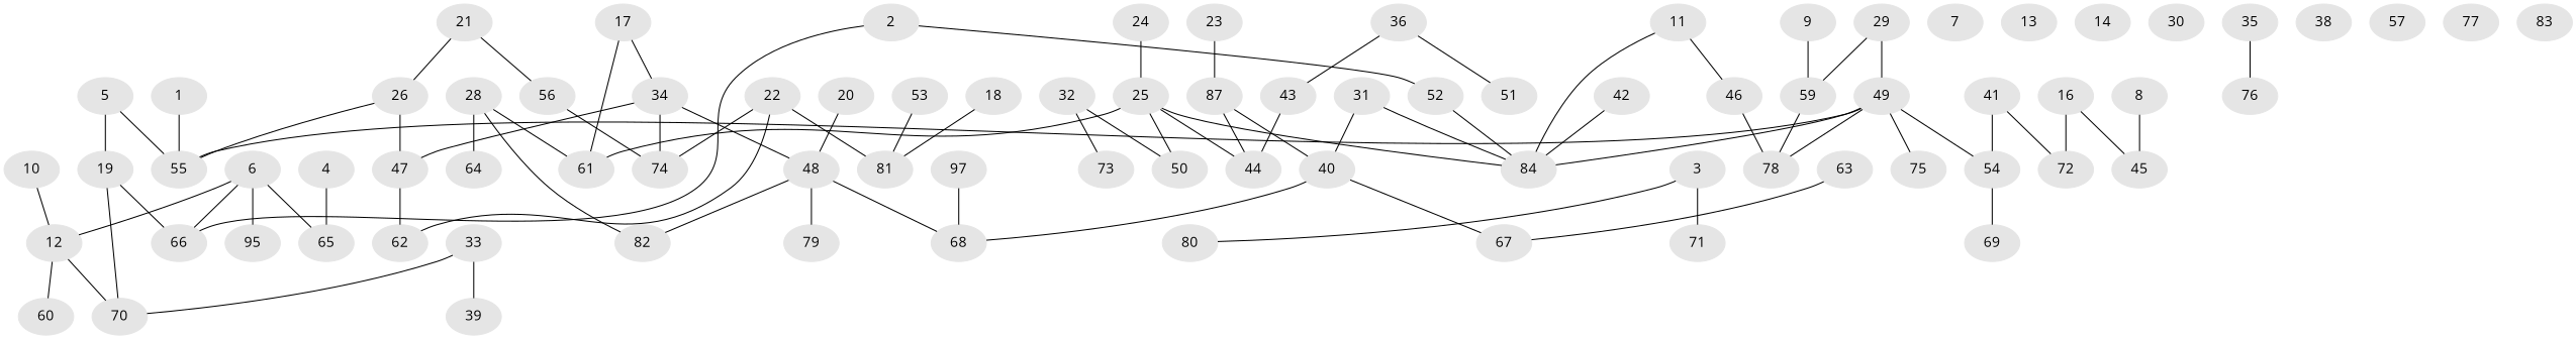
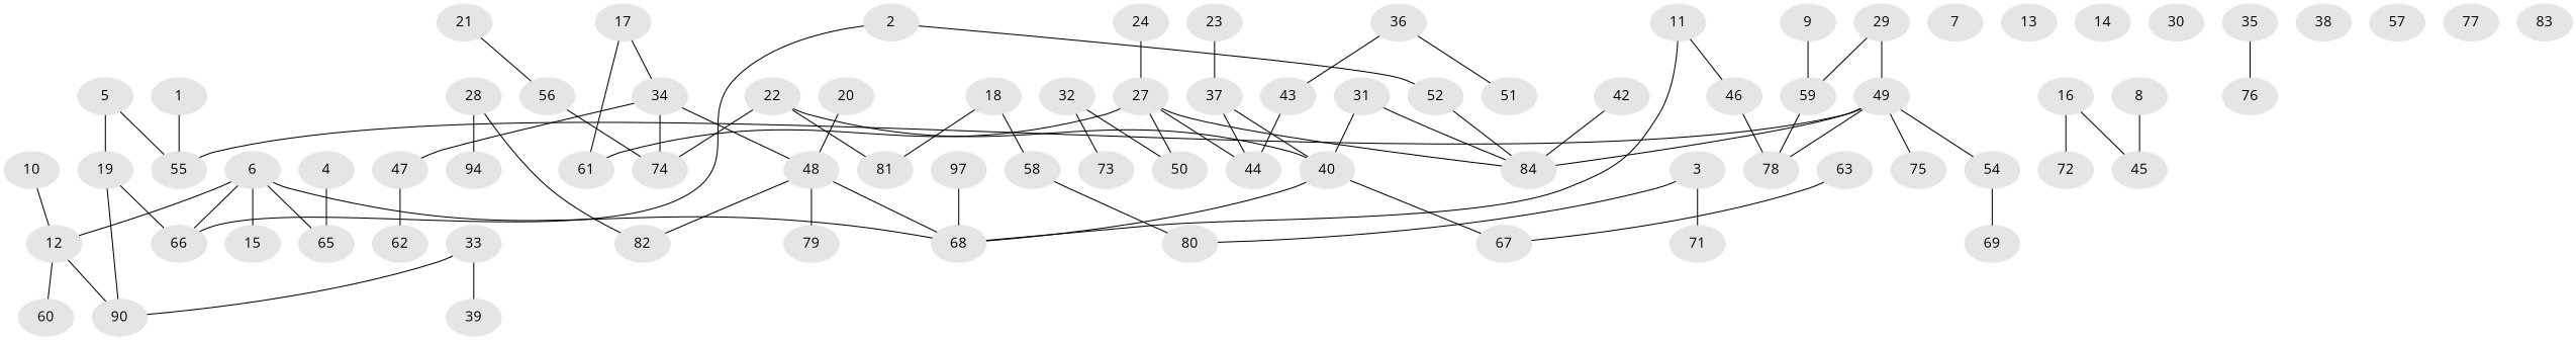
  graph {
    fontname="Open Sans"
    node [color=gray90 fontname="Open Sans" style=filled]
    edge [fontname="Open Sans"]
    1
    55
    2
    52
    66
    84
    3
    71
    80
    4
    65
    5
    19
-   70
+   70 [label=90]
    6
    12
-   15 [label=95]
+   15
    68
    60
    7
    8
    45
    9
    59
    78
    10
    11
    46
    13
    14
    16
    72
    17
    34
    61
    48
    74
    47
    18
+   58
    81
    20
    82
    79
    21
-   26
    56
    22
    62
    23
-   37 [label=87]
+   37
    44
    40
    24
-   25
+   25 [label=27]
    50
    n57 [label=97]
    28
-   64
+   64 [label=94]
    29
    49
    54
    75
    30
    31
    67
    32
    73
    33
    39
    35
    76
    36
    43
    51
    38
-   41
    69
    42
-   53
    57
    63
    77
    83
    1 -- 55
    2 -- 52
    2 -- 66
    52 -- 84
    3 -- 71
    3 -- 80
    4 -- 65
    5 -- 55
    5 -- 19
    19 -- 66
    19 -- 70
    6 -- 66
    6 -- 65
    6 -- 12
    6 -- 15
+   6 -- 68
    12 -- 70
    12 -- 60
    8 -- 45
    9 -- 59
    59 -- 78
    10 -- 12
-   11 -- 84
+   11 -- 68
    11 -- 46
    46 -- 78
    16 -- 45
    16 -- 72
    17 -- 34
    17 -- 61
    34 -- 48
    34 -- 74
    34 -- 47
    48 -- 68
    48 -- 82
    48 -- 79
    47 -- 62
+   18 -- 58
    18 -- 81
+   58 -- 80
    20 -- 48
-   21 -- 26
    21 -- 56
-   26 -- 55
-   26 -- 47
    56 -- 74
    22 -- 74
    22 -- 81
-   22 -- 62
+   22 -- 40
    23 -- 37
    37 -- 44
    37 -- 40
    40 -- 68
    40 -- 67
    24 -- 25
    25 -- 84
    25 -- 61
    25 -- 44
    25 -- 50
    n57 -- 68
-   28 -- 61
    28 -- 82
    28 -- 64
    29 -- 59
    29 -- 49
    49 -- 55
    49 -- 84
    49 -- 78
    49 -- 54
    49 -- 75
    54 -- 69
    31 -- 84
    31 -- 40
    32 -- 50
    32 -- 73
    33 -- 70
    33 -- 39
    35 -- 76
    36 -- 43
    36 -- 51
    43 -- 44
-   41 -- 72
-   41 -- 54
    42 -- 84
-   53 -- 81
    63 -- 67
  }
